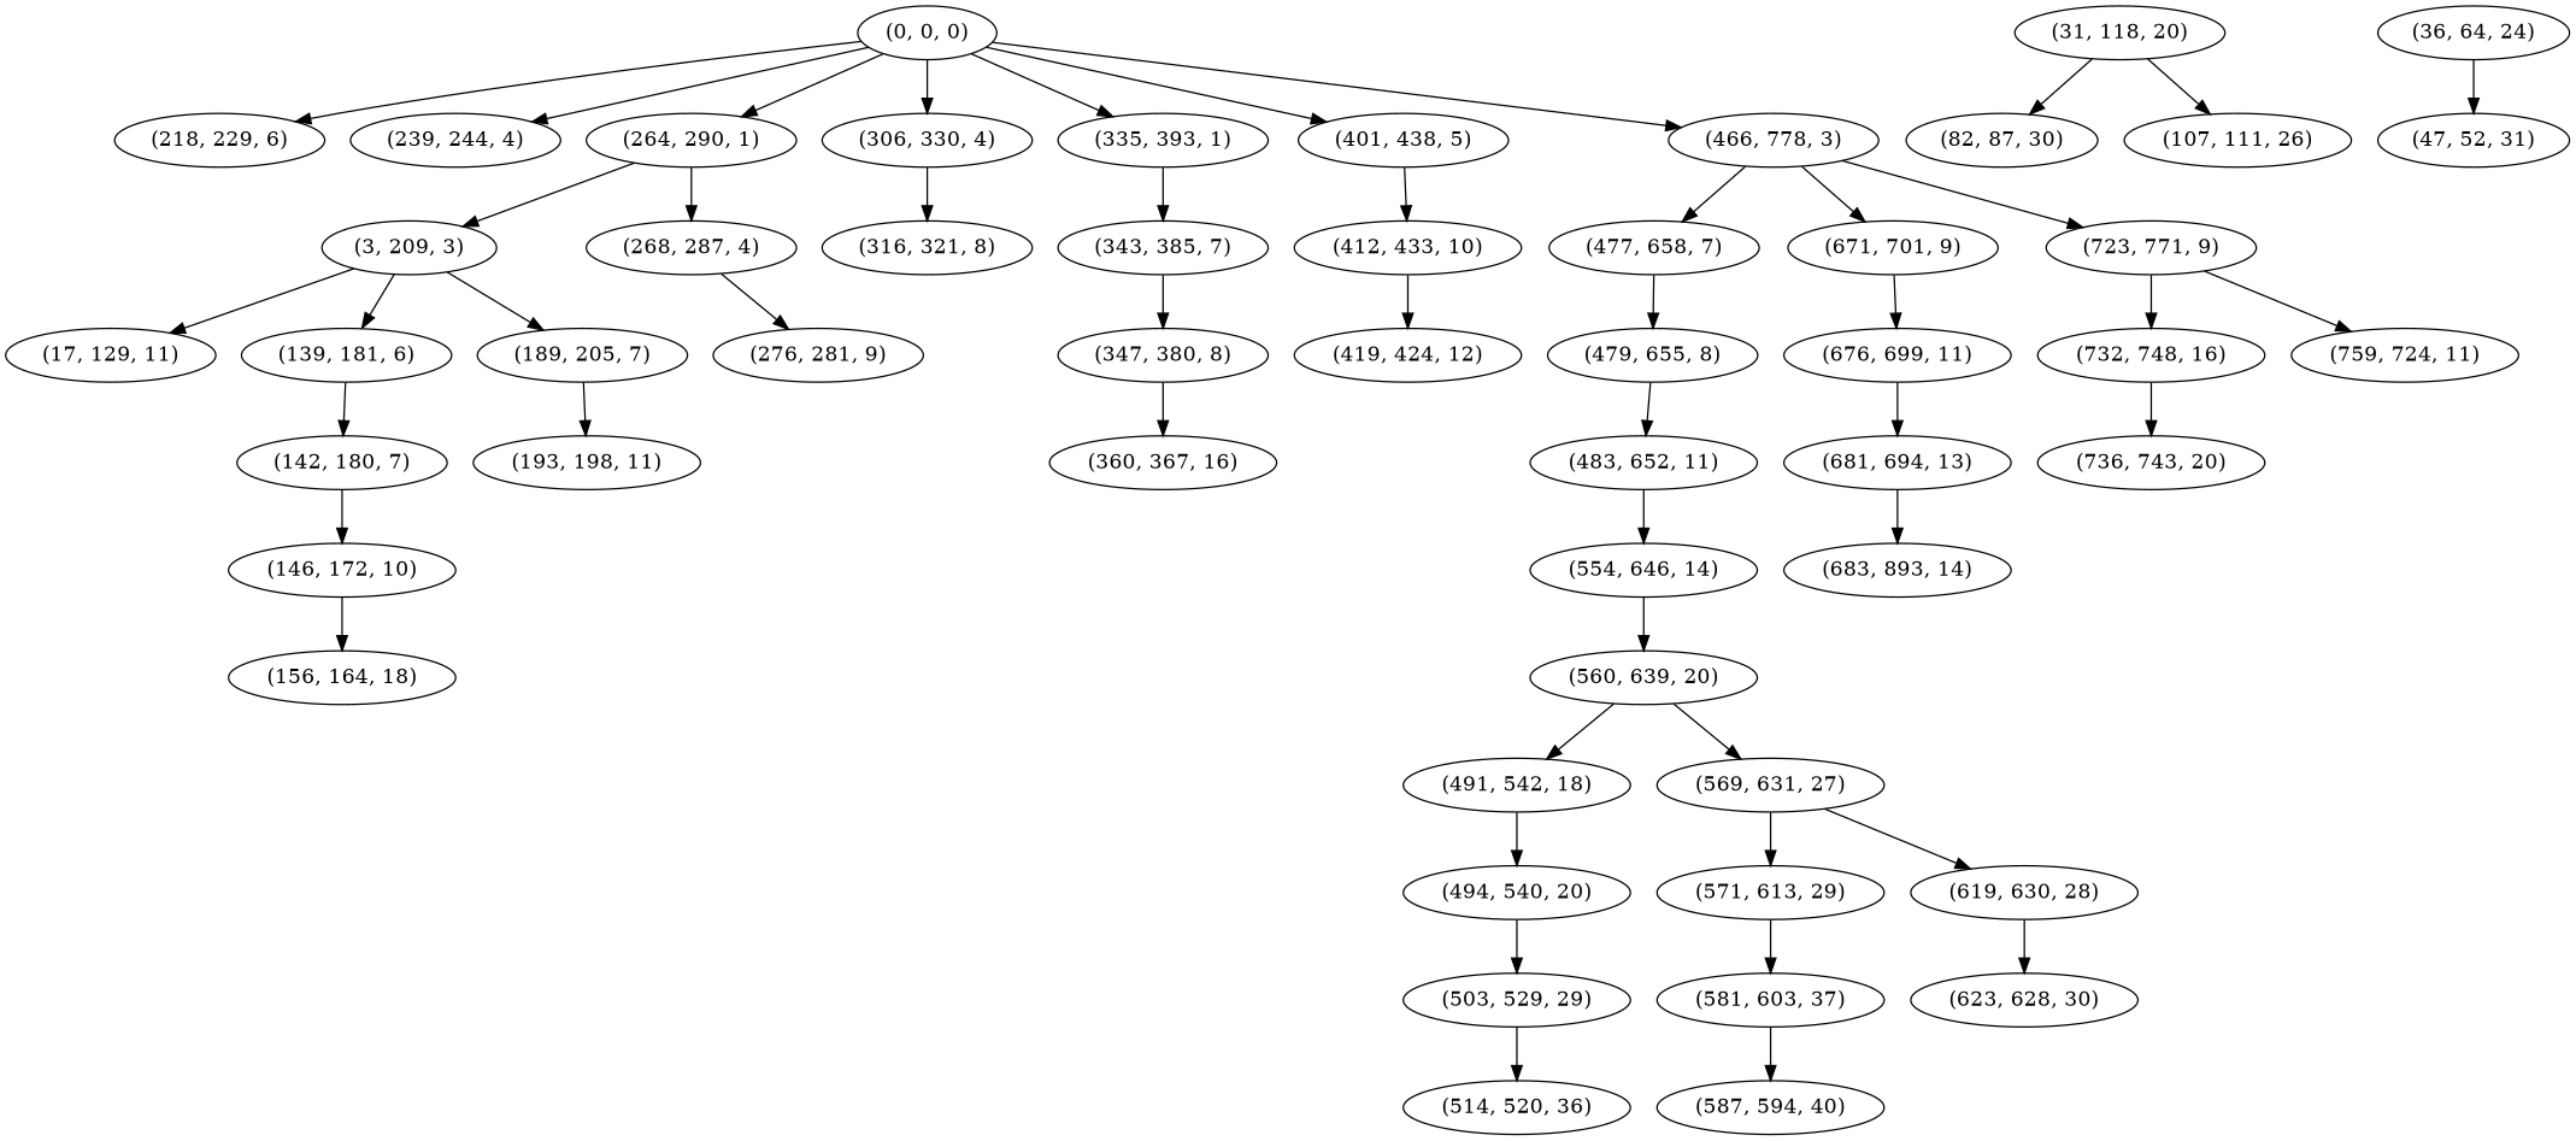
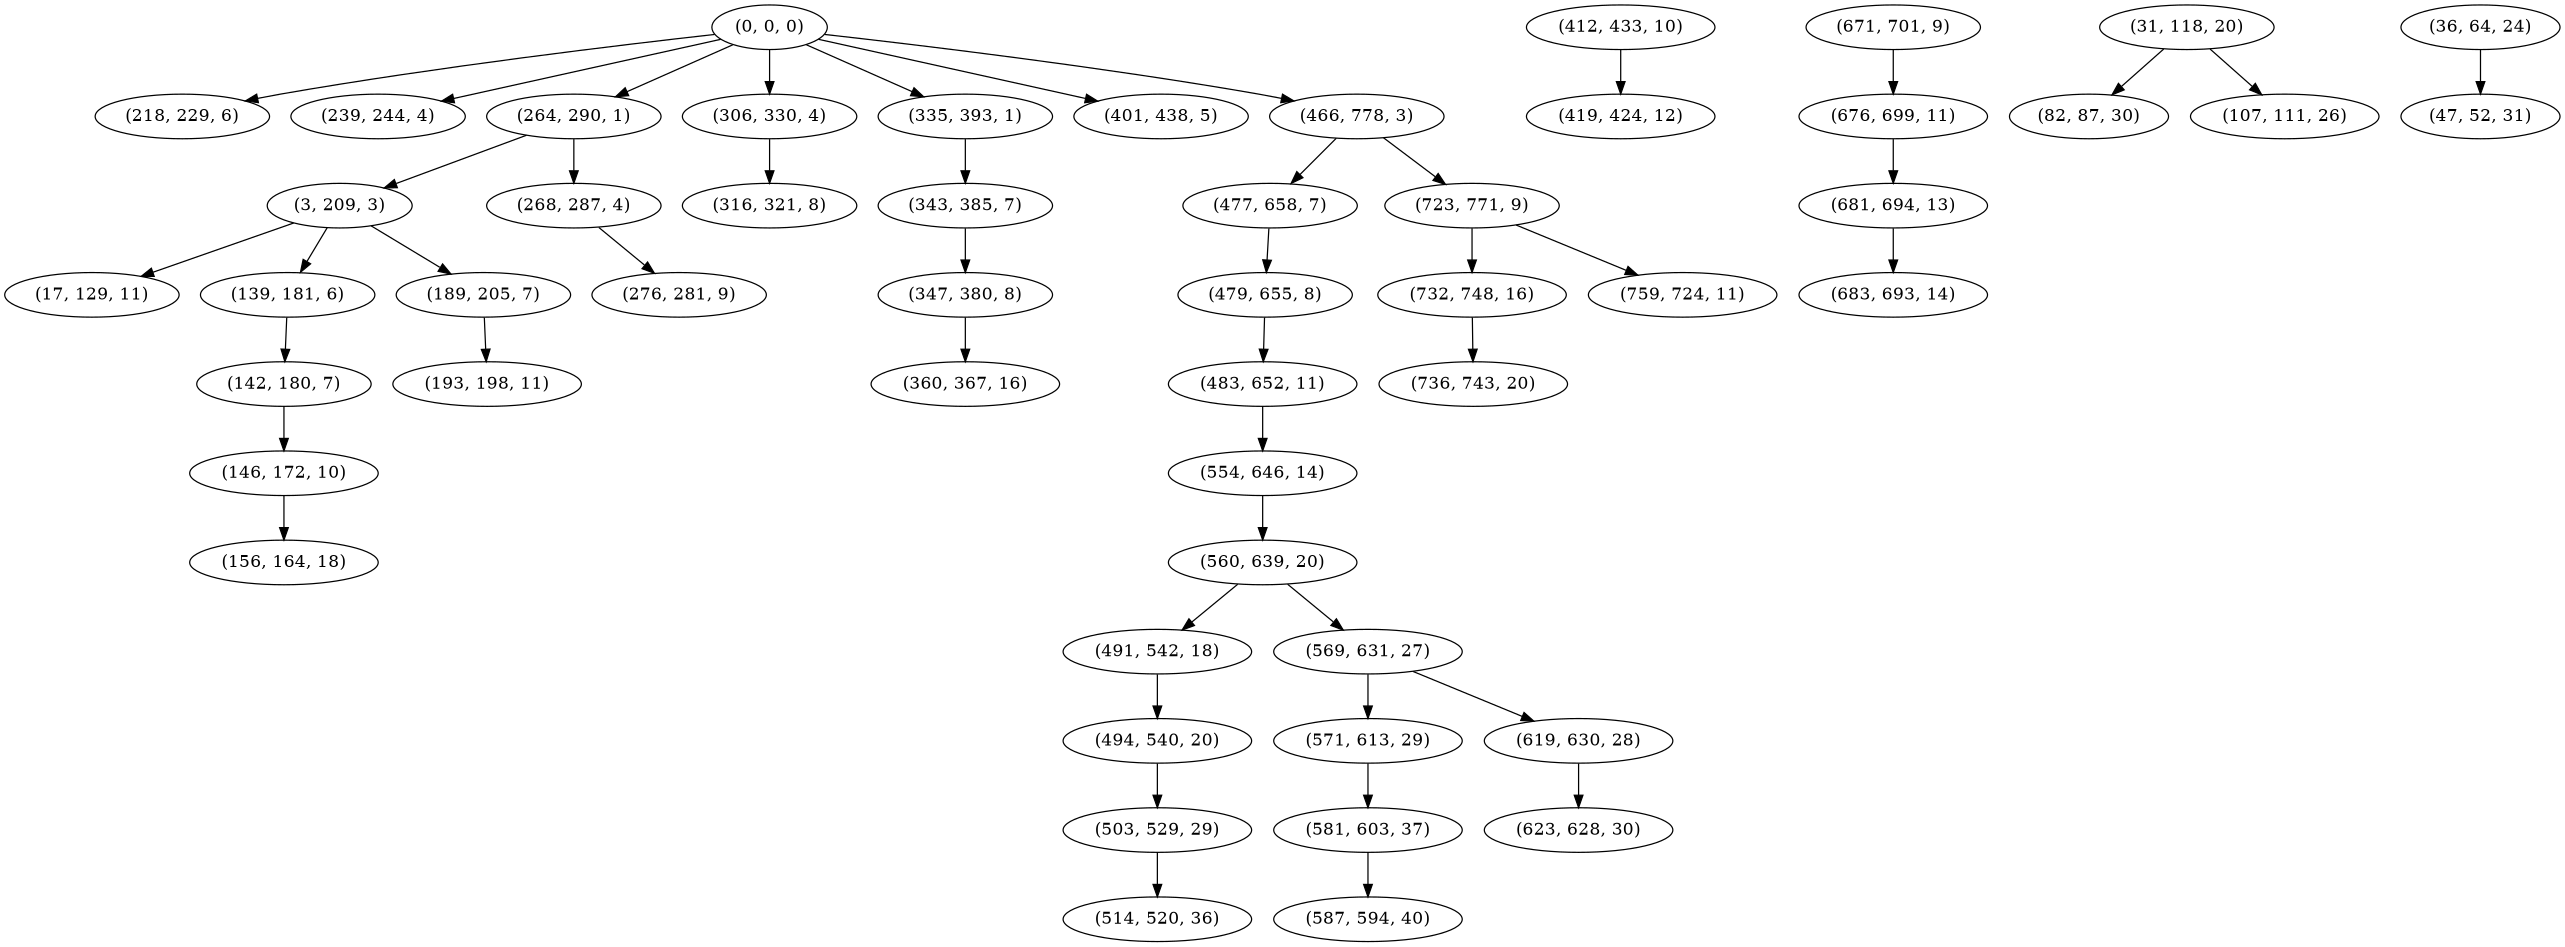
  digraph {
    "(0, 0, 0)"
    "(218, 229, 6)"
    "(239, 244, 4)"
    "(264, 290, 1)"
    "(306, 330, 4)"
    "(335, 393, 1)"
    "(401, 438, 5)"
    "(466, 778, 3)"
    "(3, 209, 3)"
    "(17, 129, 11)"
    "(139, 181, 6)"
    "(189, 205, 7)"
    "(268, 287, 4)"
    "(316, 321, 8)"
    "(343, 385, 7)"
    "(412, 433, 10)"
    "(477, 658, 7)"
    "(671, 701, 9)"
    "(723, 771, 9)"
    "(142, 180, 7)"
    "(193, 198, 11)"
    "(31, 118, 20)"
    "(82, 87, 30)"
    "(107, 111, 26)"
    "(36, 64, 24)"
    "(47, 52, 31)"
    "(146, 172, 10)"
    "(156, 164, 18)"
    "(276, 281, 9)"
    "(347, 380, 8)"
    "(360, 367, 16)"
    "(419, 424, 12)"
    "(479, 655, 8)"
    "(676, 699, 11)"
    "(732, 748, 16)"
    n36 [label="(759, 724, 11)"]
    "(483, 652, 11)"
    "(554, 646, 14)"
    "(491, 542, 18)"
    "(494, 540, 20)"
    "(560, 639, 20)"
    "(503, 529, 29)"
    "(514, 520, 36)"
    "(569, 631, 27)"
    "(571, 613, 29)"
    "(619, 630, 28)"
    "(581, 603, 37)"
    "(623, 628, 30)"
    "(587, 594, 40)"
    "(681, 694, 13)"
-   "(683, 693, 14)" [label="(683, 893, 14)"]
+   "(683, 693, 14)"
    "(736, 743, 20)"
    "(0, 0, 0)" -> "(218, 229, 6)"
    "(0, 0, 0)" -> "(239, 244, 4)"
    "(0, 0, 0)" -> "(264, 290, 1)"
    "(0, 0, 0)" -> "(306, 330, 4)"
    "(0, 0, 0)" -> "(335, 393, 1)"
    "(0, 0, 0)" -> "(401, 438, 5)"
    "(0, 0, 0)" -> "(466, 778, 3)"
    "(264, 290, 1)" -> "(3, 209, 3)"
    "(264, 290, 1)" -> "(268, 287, 4)"
    "(306, 330, 4)" -> "(316, 321, 8)"
    "(335, 393, 1)" -> "(343, 385, 7)"
-   "(401, 438, 5)" -> "(412, 433, 10)"
    "(466, 778, 3)" -> "(477, 658, 7)"
-   "(466, 778, 3)" -> "(671, 701, 9)"
    "(466, 778, 3)" -> "(723, 771, 9)"
    "(3, 209, 3)" -> "(17, 129, 11)"
    "(3, 209, 3)" -> "(139, 181, 6)"
    "(3, 209, 3)" -> "(189, 205, 7)"
    "(139, 181, 6)" -> "(142, 180, 7)"
    "(189, 205, 7)" -> "(193, 198, 11)"
    "(268, 287, 4)" -> "(276, 281, 9)"
    "(343, 385, 7)" -> "(347, 380, 8)"
    "(412, 433, 10)" -> "(419, 424, 12)"
    "(477, 658, 7)" -> "(479, 655, 8)"
    "(671, 701, 9)" -> "(676, 699, 11)"
    "(723, 771, 9)" -> "(732, 748, 16)"
    "(723, 771, 9)" -> n36
    "(142, 180, 7)" -> "(146, 172, 10)"
    "(31, 118, 20)" -> "(82, 87, 30)"
    "(31, 118, 20)" -> "(107, 111, 26)"
    "(36, 64, 24)" -> "(47, 52, 31)"
    "(146, 172, 10)" -> "(156, 164, 18)"
    "(347, 380, 8)" -> "(360, 367, 16)"
    "(479, 655, 8)" -> "(483, 652, 11)"
    "(676, 699, 11)" -> "(681, 694, 13)"
    "(732, 748, 16)" -> "(736, 743, 20)"
    "(483, 652, 11)" -> "(554, 646, 14)"
    "(554, 646, 14)" -> "(560, 639, 20)"
    "(491, 542, 18)" -> "(494, 540, 20)"
    "(494, 540, 20)" -> "(503, 529, 29)"
    "(560, 639, 20)" -> "(491, 542, 18)"
    "(560, 639, 20)" -> "(569, 631, 27)"
    "(503, 529, 29)" -> "(514, 520, 36)"
    "(569, 631, 27)" -> "(571, 613, 29)"
    "(569, 631, 27)" -> "(619, 630, 28)"
    "(571, 613, 29)" -> "(581, 603, 37)"
    "(619, 630, 28)" -> "(623, 628, 30)"
    "(581, 603, 37)" -> "(587, 594, 40)"
    "(681, 694, 13)" -> "(683, 693, 14)"
  }
